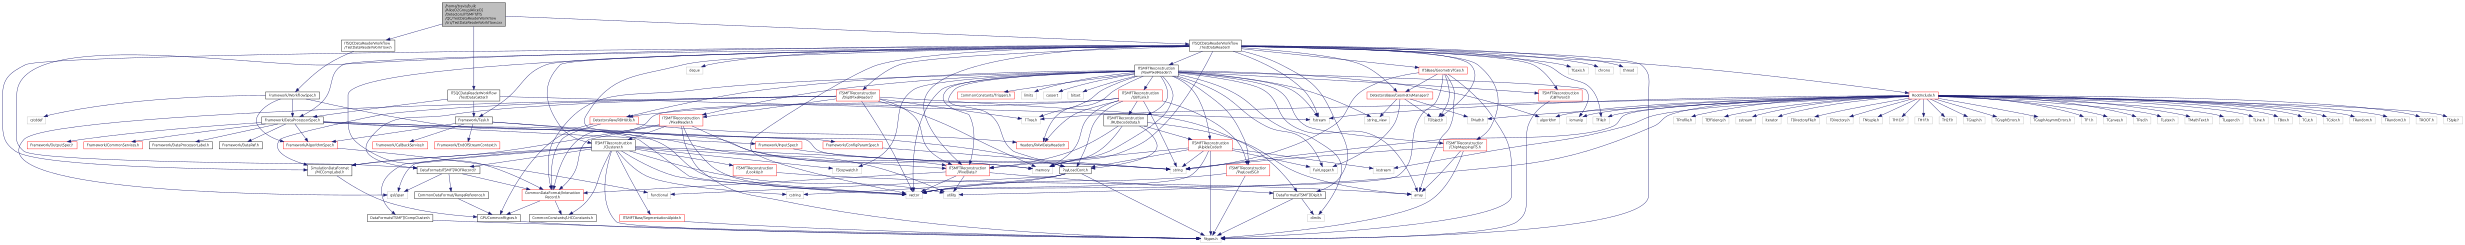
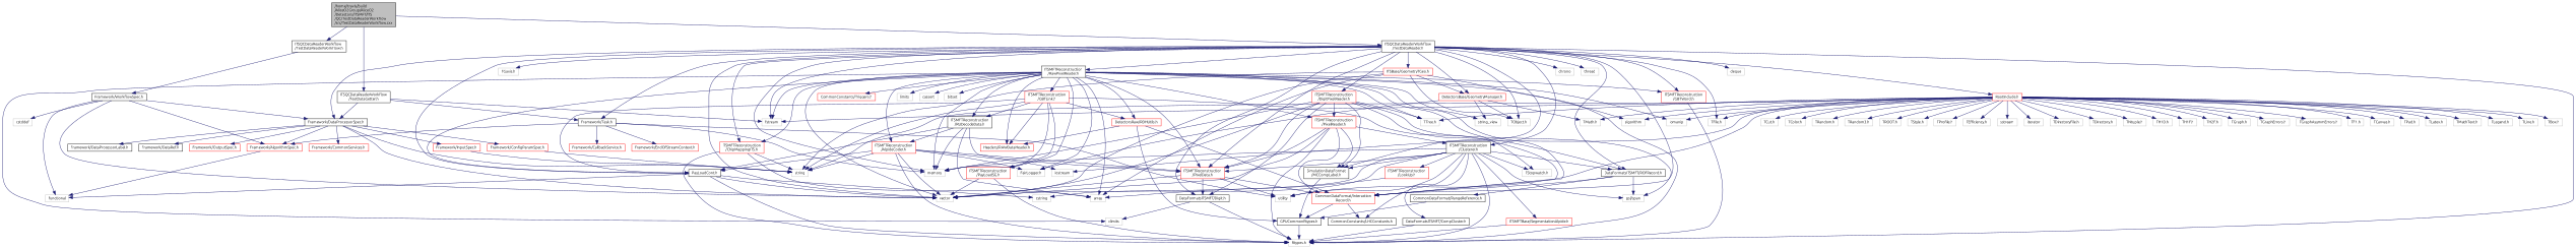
  digraph {
    fontname=Ubuntu
    node [color=grey75 fontname=Ubuntu fontsize=10 shape=record]
    edge [color=midnightblue fontname=Ubuntu fontsize=10 labelfontname=Helvetica labelfontsize=10 style=solid]
    n1 [color=black fillcolor=grey75 fontcolor=black height=0.2 label="/home/travis/build\l/AliceO2Group/AliceO2\l/Detectors/ITSMFT/ITS\l/QC/TestDataReaderWorkflow\l/src/TestDataReaderWorkflow.cxx" style=filled width=0.4]
    n2 [color=black height=0.2 label="ITSQCDataReaderWorkflow\l/TestDataReaderWorkflow.h" width=0.4]
    n3 [color=black height=0.2 label="ITSQCDataReaderWorkflow\l/TestDataReader.h" width=0.4]
    n4 [color=black height=0.2 label="ITSQCDataReaderWorkflow\l/TestDataGetter.h" width=0.4]
    n5 [color=black height=0.2 label="Framework/WorkflowSpec.h" width=0.4]
    n6 [color=black height=0.2 label="Framework/DataProcessorSpec.h" width=0.4]
    n7 [height=0.2 label=vector width=0.4]
    n8 [height=0.2 label=deque width=0.4]
    n9 [height=0.2 label=memory width=0.4]
    n10 [height=0.2 label="Rtypes.h" width=0.4]
    n11 [height=0.2 label="TObject.h" width=0.4]
    n12 [height=0.2 label="TGaxis.h" width=0.4]
    n13 [height=0.2 label="TFile.h" width=0.4]
    n14 [color=black height=0.2 label="Framework/Task.h" width=0.4]
    n15 [color=black height=0.2 label="ITSMFTReconstruction\l/RawPixelReader.h" width=0.4]
    n16 [color=red height=0.2 label="CommonDataFormat/Interaction\lRecord.h" width=0.4]
    n17 [color=red height=0.2 label="ITSMFTReconstruction\l/PixelData.h" width=0.4]
    n18 [color=black height=0.2 label="DataFormatsITSMFT/Digit.h" width=0.4]
    n19 [color=black height=0.2 label="SimulationDataFormat\l/MCCompLabel.h" width=0.4]
    n20 [color=red height=0.2 label="ITSMFTReconstruction\l/ChipMappingITS.h" width=0.4]
    n21 [color=black height=0.2 label="PayLoadCont.h" width=0.4]
    n22 [color=red height=0.2 label="ITSMFTReconstruction\l/GBTWord.h" width=0.4]
    n23 [height=0.2 label=fstream width=0.4]
    n24 [color=black height=0.2 label="DataFormatsITSMFT/ROFRecord.h" width=0.4]
    n25 [color=black height=0.2 label="ITSMFTReconstruction\l/Clusterer.h" width=0.4]
    n26 [color=red height=0.2 label="RootInclude.h" width=0.4]
    n27 [color=red height=0.2 label="ITSBase/GeometryTGeo.h" width=0.4]
    n28 [color=red height=0.2 label="DetectorsBase/GeometryManager.h" width=0.4]
    n29 [color=red height=0.2 label="ITSMFTReconstruction\l/DigitPixelReader.h" width=0.4]
    n30 [height=0.2 label=chrono width=0.4]
    n31 [height=0.2 label=thread width=0.4]
    n32 [color=red height=0.2 label="Framework/AlgorithmSpec.h" width=0.4]
    n33 [height=0.2 label=functional width=0.4]
    n34 [height=0.2 label=cstddef width=0.4]
    n35 [color=red height=0.2 label="Framework/ConfigParamSpec.h" width=0.4]
    n36 [height=0.2 label=string width=0.4]
    n37 [color=black height=0.2 label="Framework/DataProcessorLabel.h" width=0.4]
    n38 [color=black height=0.2 label="Framework/DataRef.h" width=0.4]
    n39 [color=red height=0.2 label="Framework/InputSpec.h" width=0.4]
    n40 [color=red height=0.2 label="Framework/OutputSpec.h" width=0.4]
    n41 [color=red height=0.2 label="Framework/CommonServices.h" width=0.4]
    n42 [color=red height=0.2 label="Framework/CallbackService.h" width=0.4]
    n43 [color=red height=0.2 label="Framework/EndOfStreamContext.h" width=0.4]
    n44 [height=0.2 label=utility width=0.4]
    n45 [color=red height=0.2 label="Headers/RAWDataHeader.h" width=0.4]
    n46 [color=red height=0.2 label="ITSMFTReconstruction\l/PixelReader.h" width=0.4]
    n47 [height=0.2 label=climits width=0.4]
    n48 [height=0.2 label=array width=0.4]
    n49 [color=red height=0.2 label="ITSMFTReconstruction\l/AlpideCoder.h" width=0.4]
    n50 [height=0.2 label="FairLogger.h" width=0.4]
    n51 [color=red height=0.2 label="CommonConstants/Triggers.h" width=0.4]
    n52 [color=red height=0.2 label="ITSMFTReconstruction\l/PayLoadSG.h" width=0.4]
    n53 [color=red height=0.2 label="ITSMFTReconstruction\l/GBTLink.h" width=0.4]
    n54 [color=black height=0.2 label="ITSMFTReconstruction\l/RUDecodeData.h" width=0.4]
    n55 [color=red height=0.2 label="DetectorsRaw/RDHUtils.h" width=0.4]
    n56 [height=0.2 label="TTree.h" width=0.4]
    n57 [height=0.2 label="TStopwatch.h" width=0.4]
    n58 [height=0.2 label=limits width=0.4]
    n59 [height=0.2 label=algorithm width=0.4]
    n60 [height=0.2 label=cassert width=0.4]
    n61 [height=0.2 label=string_view width=0.4]
    n62 [height=0.2 label=bitset width=0.4]
    n63 [height=0.2 label=iomanip width=0.4]
    n64 [color=black height=0.2 label="GPUCommonRtypes.h" width=0.4]
    n65 [color=black height=0.2 label="CommonConstants/LHCConstants.h" width=0.4]
    n66 [height=0.2 label=cstring width=0.4]
    n67 [color=black height=0.2 label="CommonDataFormat/RangeReference.h" width=0.4]
    n68 [height=0.2 label="gsl/span" width=0.4]
    n69 [color=red height=0.2 label="ITSMFTBase/SegmentationAlpide.h" width=0.4]
    n70 [color=black height=0.2 label="DataFormatsITSMFT/CompCluster.h" width=0.4]
    n71 [color=red height=0.2 label="ITSMFTReconstruction\l/LookUp.h" width=0.4]
    n72 [height=0.2 label=iostream width=0.4]
    n73 [height=0.2 label=sstream width=0.4]
    n74 [height=0.2 label=iterator width=0.4]
    n75 [height=0.2 label="TDirectoryFile.h" width=0.4]
    n76 [height=0.2 label="TDirectory.h" width=0.4]
    n77 [height=0.2 label="TNtuple.h" width=0.4]
    n78 [height=0.2 label="TH1D.h" width=0.4]
    n79 [height=0.2 label="TH1F.h" width=0.4]
    n80 [height=0.2 label="TH2F.h" width=0.4]
    n81 [height=0.2 label="TGraph.h" width=0.4]
    n82 [height=0.2 label="TGraphErrors.h" width=0.4]
    n83 [height=0.2 label="TGraphAsymmErrors.h" width=0.4]
    n84 [height=0.2 label="TF1.h" width=0.4]
    n85 [height=0.2 label="TCanvas.h" width=0.4]
    n86 [height=0.2 label="TPad.h" width=0.4]
    n87 [height=0.2 label="TLatex.h" width=0.4]
    n88 [height=0.2 label="TMathText.h" width=0.4]
    n89 [height=0.2 label="TLegend.h" width=0.4]
    n90 [height=0.2 label="TLine.h" width=0.4]
    n91 [height=0.2 label="TBox.h" width=0.4]
    n92 [height=0.2 label="TCut.h" width=0.4]
    n93 [height=0.2 label="TColor.h" width=0.4]
    n94 [height=0.2 label="TMath.h" width=0.4]
    n95 [height=0.2 label="TRandom.h" width=0.4]
    n96 [height=0.2 label="TRandom3.h" width=0.4]
    n97 [height=0.2 label="TROOT.h" width=0.4]
    n98 [height=0.2 label="TStyle.h" width=0.4]
    n99 [height=0.2 label="TProfile.h" width=0.4]
    n100 [height=0.2 label="TEfficiency.h" width=0.4]
    n1 -> n2
    n1 -> n3
    n1 -> n4
    n2 -> n5
    n3 -> n6
    n3 -> n7
    n3 -> n8
    n3 -> n9
    n3 -> n10
    n3 -> n11
    n3 -> n12
    n3 -> n13
    n3 -> n14
    n3 -> n15
    n3 -> n16
    n3 -> n17
    n3 -> n18
    n3 -> n19
    n3 -> n20
    n3 -> n21
    n3 -> n22
    n3 -> n23
    n3 -> n24
    n3 -> n25
    n3 -> n26
    n3 -> n27
    n3 -> n28
    n3 -> n29
    n3 -> n30
    n3 -> n31
    n4 -> n6
    n4 -> n14
    n4 -> n23
    n5 -> n6
    n5 -> n7
    n5 -> n32
+   n5 -> n33
    n5 -> n34
    n6 -> n7
    n6 -> n32
    n6 -> n35
    n6 -> n36
    n6 -> n37
    n6 -> n38
    n6 -> n39
    n6 -> n40
    n6 -> n41
    n14 -> n9
    n14 -> n32
    n14 -> n42
    n14 -> n43
    n14 -> n44
    n15 -> n7
    n15 -> n9
    n15 -> n16
    n15 -> n17
    n15 -> n20
    n15 -> n21
    n15 -> n22
    n15 -> n23
    n15 -> n45
    n15 -> n46
    n15 -> n47
    n15 -> n48
    n15 -> n49
    n15 -> n50
    n15 -> n51
    n15 -> n52
    n15 -> n53
    n15 -> n54
    n15 -> n55
    n15 -> n56
    n15 -> n57
    n15 -> n58
    n15 -> n59
    n15 -> n60
    n15 -> n61
    n15 -> n62
    n15 -> n63
    n16 -> n64
    n16 -> n65
    n17 -> n7
    n17 -> n16
    n17 -> n18
    n17 -> n44
    n18 -> n10
    n18 -> n47
    n19 -> n64
    n20 -> n10
    n20 -> n36
    n20 -> n48
    n21 -> n7
    n21 -> n10
    n21 -> n33
    n21 -> n66
    n22 -> n10
    n24 -> n16
    n24 -> n67
    n24 -> n68
    n25 -> n7
    n25 -> n9
    n25 -> n10
    n25 -> n17
    n25 -> n19
    n25 -> n24
    n25 -> n44
    n25 -> n57
    n25 -> n65
    n25 -> n66
    n25 -> n68
    n25 -> n69
    n25 -> n70
    n25 -> n71
    n26 -> n13
    n26 -> n23
    n26 -> n36
    n26 -> n44
    n26 -> n56
    n26 -> n59
    n26 -> n63
    n26 -> n72
    n26 -> n73
    n26 -> n74
    n26 -> n75
    n26 -> n76
    n26 -> n77
    n26 -> n78
    n26 -> n79
    n26 -> n80
    n26 -> n81
    n26 -> n82
    n26 -> n83
    n26 -> n84
    n26 -> n85
    n26 -> n86
    n26 -> n87
    n26 -> n88
    n26 -> n89
    n26 -> n90
    n26 -> n91
    n26 -> n92
    n26 -> n93
    n26 -> n94
    n26 -> n95
    n26 -> n96
    n26 -> n97
    n26 -> n98
    n26 -> n99
    n26 -> n100
    n27 -> n7
    n27 -> n10
    n27 -> n11
    n27 -> n28
    n27 -> n36
    n27 -> n48
    n28 -> n11
    n28 -> n50
    n28 -> n61
    n28 -> n94
    n29 -> n7
    n29 -> n9
    n29 -> n17
    n29 -> n18
    n29 -> n19
    n29 -> n24
    n29 -> n46
    n29 -> n56
    n29 -> n68
    n32 -> n33
    n35 -> n36
    n39 -> n36
    n46 -> n7
    n46 -> n10
    n46 -> n16
    n46 -> n17
    n46 -> n19
    n46 -> n25
    n49 -> n7
    n49 -> n10
    n49 -> n17
    n49 -> n21
    n49 -> n36
    n49 -> n50
    n49 -> n72
    n52 -> n7
    n52 -> n10
    n53 -> n9
    n53 -> n16
    n53 -> n21
    n53 -> n36
    n53 -> n45
    n53 -> n52
    n53 -> n54
    n53 -> n55
    n54 -> n9
    n54 -> n17
    n54 -> n21
    n54 -> n48
    n54 -> n49
    n55 -> n16
    n55 -> n45
    n55 -> n64
    n64 -> n10
    n67 -> n64
    n69 -> n10
    n70 -> n10
    n71 -> n48
  }
